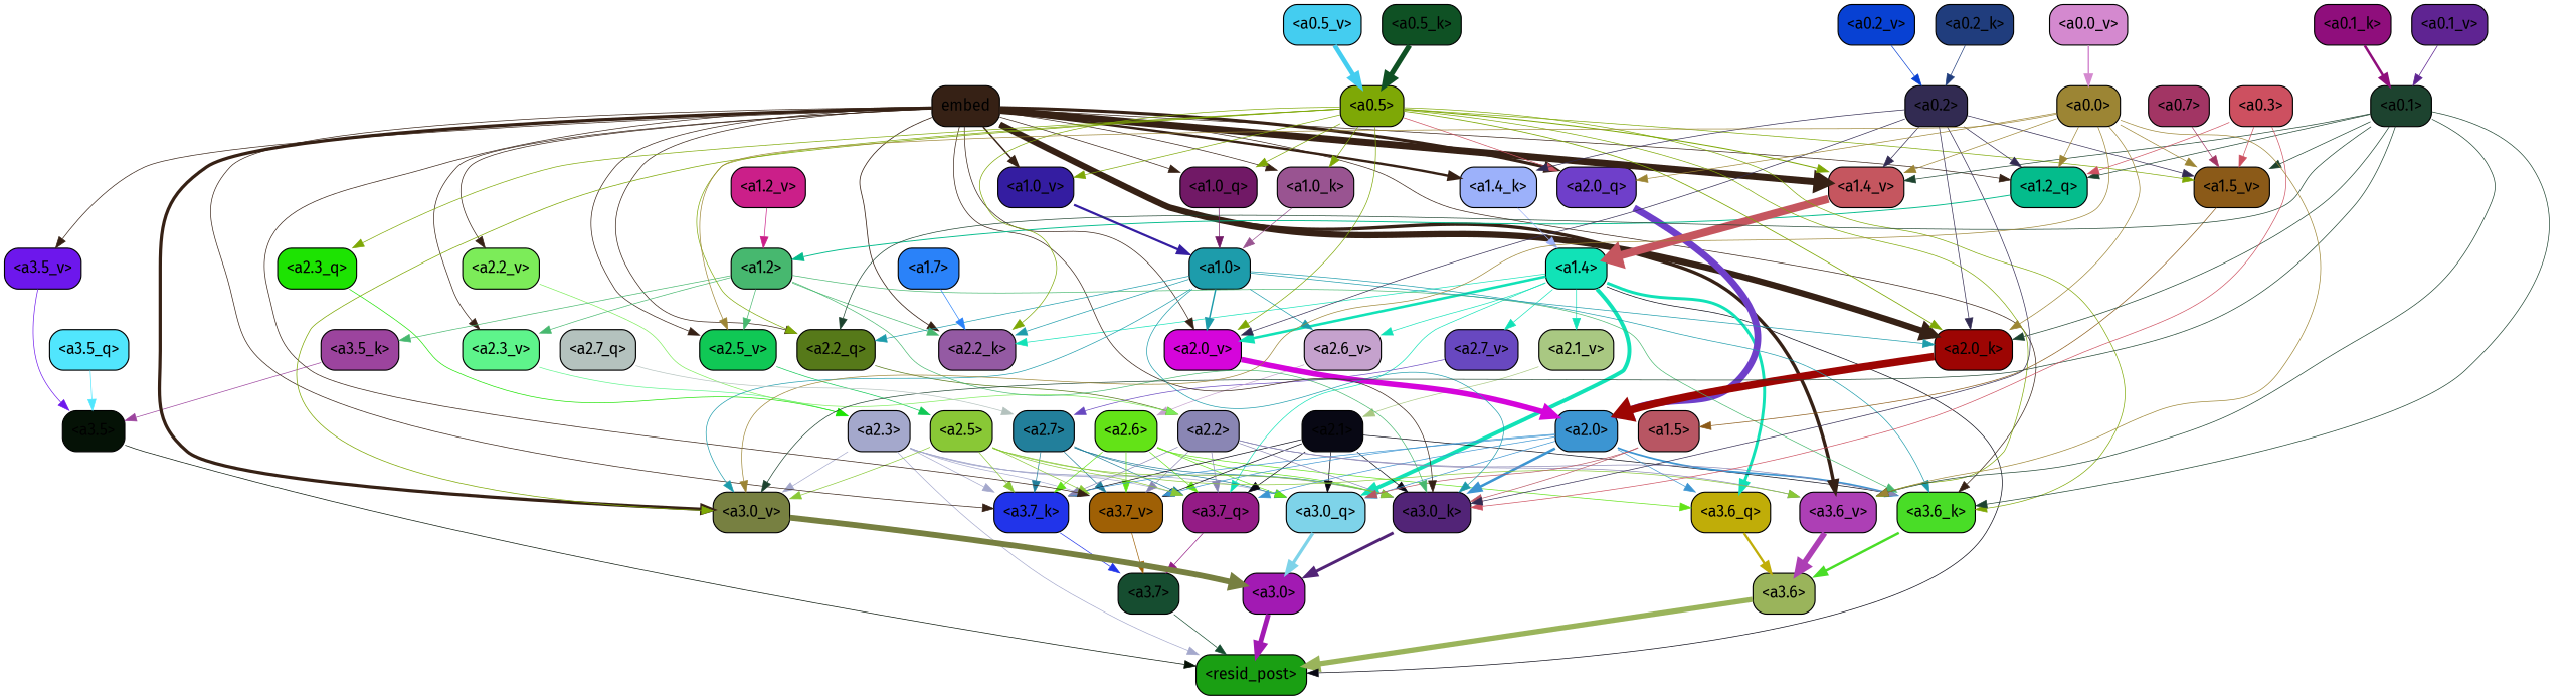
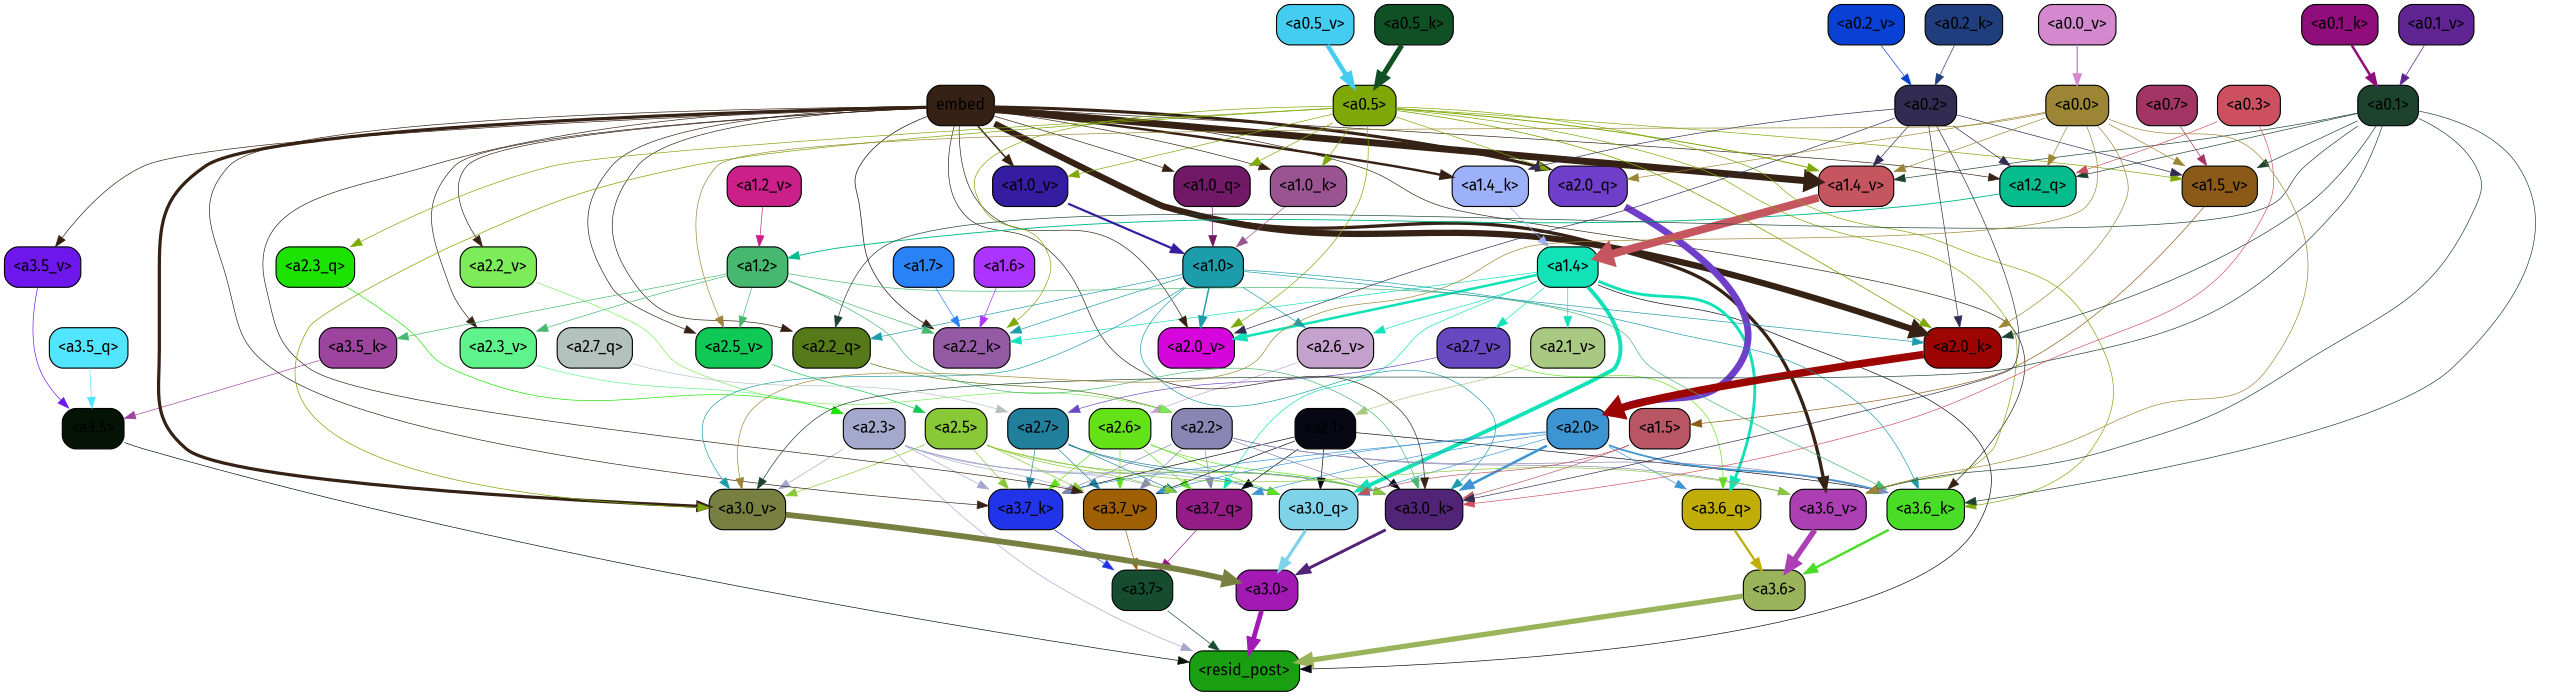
  strict digraph {
    fontname="Fira Sans"
    splines=true
    node [color=black fontname="Fira Sans" shape=box style="filled, rounded"]
    edge [color="#362115" fontname="Fira Sans" penwidth=0.6]
    "<a3.7>" [fillcolor="#164d30"]
    "<resid_post>" [fillcolor="#1a9f13"]
    "<a3.6>" [fillcolor="#9ab45b"]
    "<a3.5>" [fillcolor="#051206"]
    "<a3.0>" [fillcolor="#a21ab3"]
    "<a2.3>" [fillcolor="#a4a8cc"]
    "<a3.7_q>" [fillcolor="#941c86"]
    "<a3.0_q>" [fillcolor="#7ed3e9"]
    "<a3.7_k>" [fillcolor="#2134ea"]
    "<a3.0_k>" [fillcolor="#522477"]
    "<a3.7_v>" [fillcolor="#9f6005"]
    "<a3.0_v>" [fillcolor="#778041"]
    "<a1.4>" [fillcolor="#11e2b7"]
    "<a3.6_q>" [fillcolor="#c0ad08"]
    "<a2.2_k>" [fillcolor="#945aa3"]
    "<a2.7_v>" [fillcolor="#6848c0"]
    "<a2.6_v>" [fillcolor="#c5a2cd"]
    "<a2.1_v>" [fillcolor="#a9c882"]
    "<a2.0_v>" [fillcolor="#d505db"]
    "<a2.7>" [fillcolor="#227f9b"]
    "<a2.6>" [fillcolor="#63e317"]
    "<a2.1>" [fillcolor="#080814"]
    "<a2.0>" [fillcolor="#3c95d2"]
    "<a2.2>" [fillcolor="#8a86b4"]
    "<a3.6_k>" [fillcolor="#49dd27"]
    "<a3.6_v>" [fillcolor="#ad3fb5"]
    "<a3.5_q>" [fillcolor="#51e6fd"]
    "<a3.5_k>" [fillcolor="#9c449e"]
    "<a3.5_v>" [fillcolor="#6d17ec"]
    "<a2.5>" [fillcolor="#89c836"]
    "<a1.5>" [fillcolor="#b85663"]
    embed [fillcolor="#362115"]
    "<a2.2_q>" [fillcolor="#567919"]
    "<a2.0_q>" [fillcolor="#6f3fca"]
    "<a2.0_k>" [fillcolor="#9d0503"]
    "<a2.5_v>" [fillcolor="#10c855"]
    "<a2.3_v>" [fillcolor="#5ef48b"]
    "<a2.2_v>" [fillcolor="#7cec59"]
    "<a1.2_q>" [fillcolor="#04bc8c"]
    "<a1.0_q>" [fillcolor="#711966"]
    "<a1.4_k>" [fillcolor="#9cb1fa"]
    "<a1.0_k>" [fillcolor="#995491"]
    "<a1.4_v>" [fillcolor="#c5565f"]
    "<a1.0_v>" [fillcolor="#341da1"]
    "<a1.2>" [fillcolor="#47b86f"]
    "<a1.0>" [fillcolor="#1d9cab"]
    "<a0.5>" [fillcolor="#7ea806"]
    "<a2.3_q>" [fillcolor="#1de302"]
    "<a1.5_v>" [fillcolor="#8b5a18"]
    "<a0.1>" [fillcolor="#1d432f"]
    "<a0.3>" [fillcolor="#cd5060"]
    "<a0.2>" [fillcolor="#322b52"]
    "<a0.0>" [fillcolor="#9c8534"]
    "<a2.7_q>" [fillcolor="#b4c2be"]
    "<a1.7>" [fillcolor="#2a82f9"]
+   "<a1.6>" [fillcolor="#ad33fe"]
    "<a1.2_v>" [fillcolor="#cb1f89"]
    "<a0.7>" [fillcolor="#a23564"]
    "<a0.5_k>" [fillcolor="#0f5124"]
    "<a0.2_k>" [fillcolor="#203d7d"]
    "<a0.1_k>" [fillcolor="#8f0e7c"]
    "<a0.5_v>" [fillcolor="#44cdf0"]
    "<a0.2_v>" [fillcolor="#0841d3"]
    "<a0.1_v>" [fillcolor="#5f2492"]
    "<a0.0_v>" [fillcolor="#d489cf"]
    "<a3.7>" -> "<resid_post>" [color="#164d30"]
    "<a3.6>" -> "<resid_post>" [color="#9ab45b" penwidth=4.6696330308914185]
    "<a3.5>" -> "<resid_post>" [color="#051206"]
    "<a3.0>" -> "<resid_post>" [color="#a21ab3" penwidth=4.282557368278503]
    "<a2.3>" -> "<resid_post>" [color="#a4a8cc"]
    "<a2.3>" -> "<a3.7_q>" [color="#a4a8cc"]
    "<a2.3>" -> "<a3.0_q>" [color="#a4a8cc"]
    "<a2.3>" -> "<a3.7_k>" [color="#a4a8cc"]
    "<a2.3>" -> "<a3.0_k>" [color="#a4a8cc"]
    "<a2.3>" -> "<a3.7_v>" [color="#a4a8cc"]
    "<a2.3>" -> "<a3.0_v>" [color="#a4a8cc"]
    "<a3.7_q>" -> "<a3.7>" [color="#941c86"]
    "<a3.0_q>" -> "<a3.0>" [color="#7ed3e9" penwidth=2.8638100624084473]
    "<a3.7_k>" -> "<a3.7>" [color="#2134ea"]
    "<a3.0_k>" -> "<a3.0>" [color="#522477" penwidth=2.6274144649505615]
    "<a3.7_v>" -> "<a3.7>" [color="#9f6005"]
    "<a3.0_v>" -> "<a3.0>" [color="#778041" penwidth=5.188832879066467]
    "<a1.4>" -> "<resid_post>" [color="#080814"]
    "<a1.4>" -> "<a3.7_q>" [color="#11e2b7"]
    "<a1.4>" -> "<a3.0_q>" [color="#11e2b7" penwidth=3.4971605762839317]
    "<a1.4>" -> "<a3.6_q>" [color="#11e2b7" penwidth=2.6073555648326874]
    "<a1.4>" -> "<a2.2_k>" [color="#11e2b7"]
    "<a1.4>" -> "<a2.7_v>" [color="#11e2b7"]
    "<a1.4>" -> "<a2.6_v>" [color="#11e2b7"]
    "<a1.4>" -> "<a2.1_v>" [color="#11e2b7"]
    "<a1.4>" -> "<a2.0_v>" [color="#11e2b7" penwidth=2.268670678138733]
    "<a3.6_q>" -> "<a3.6>" [color="#c0ad08" penwidth=2.03758105635643]
    "<a2.7_v>" -> "<a2.7>" [color="#6848c0"]
    "<a2.6_v>" -> "<a2.6>" [color="#c5a2cd"]
    "<a2.1_v>" -> "<a2.1>" [color="#a9c882"]
-   "<a2.0_v>" -> "<a2.0>" [color="#d505db" penwidth=4.906715989112854]
    "<a2.7>" -> "<a3.7_q>" [color="#227f9b"]
    "<a2.7>" -> "<a3.0_q>" [color="#227f9b"]
    "<a2.7>" -> "<a3.7_k>" [color="#227f9b"]
    "<a2.7>" -> "<a3.0_k>" [color="#227f9b"]
    "<a2.7>" -> "<a3.7_v>" [color="#227f9b"]
    "<a2.6>" -> "<a3.7_q>" [color="#63e317"]
    "<a2.6>" -> "<a3.0_q>" [color="#63e317"]
    "<a2.6>" -> "<a3.7_k>" [color="#63e317"]
    "<a2.6>" -> "<a3.0_k>" [color="#63e317"]
    "<a2.6>" -> "<a3.7_v>" [color="#63e317"]
-   "<a2.6>" -> "<a3.6_q>" [color="#63e317"]
+   "<a2.7_v>" -> "<a3.6_q>" [color="#63e317"]
    "<a2.1>" -> "<a3.7_q>" [color="#080814"]
    "<a2.1>" -> "<a3.0_q>" [color="#080814"]
    "<a2.1>" -> "<a3.7_k>" [color="#080814"]
    "<a2.1>" -> "<a3.0_k>" [color="#080814"]
    "<a2.1>" -> "<a3.7_v>" [color="#080814"]
    "<a2.1>" -> "<a3.6_k>" [color="#080814"]
    "<a2.0>" -> "<a3.7_q>" [color="#3c95d2"]
    "<a2.0>" -> "<a3.0_q>" [color="#3c95d2"]
    "<a2.0>" -> "<a3.7_k>" [color="#3c95d2"]
    "<a2.0>" -> "<a3.0_k>" [color="#3c95d2" penwidth=2.270527422428131]
    "<a2.0>" -> "<a3.7_v>" [color="#3c95d2"]
    "<a2.0>" -> "<a3.6_q>" [color="#3c95d2"]
    "<a2.0>" -> "<a3.6_k>" [color="#3c95d2" penwidth=1.5568191409111023]
    "<a2.2>" -> "<a3.7_q>" [color="#8a86b4"]
    "<a2.2>" -> "<a3.7_k>" [color="#8a86b4"]
    "<a2.2>" -> "<a3.0_k>" [color="#8a86b4"]
    "<a2.2>" -> "<a3.7_v>" [color="#8a86b4"]
    "<a2.2>" -> "<a3.6_k>" [color="#8a86b4"]
    "<a2.2>" -> "<a3.6_v>" [color="#8a86b4"]
    "<a3.6_k>" -> "<a3.6>" [color="#49dd27" penwidth=2.174198240041733]
    "<a3.6_v>" -> "<a3.6>" [color="#ad3fb5" penwidth=5.002329230308533]
    "<a3.5_q>" -> "<a3.5>" [color="#51e6fd"]
    "<a3.5_k>" -> "<a3.5>" [color="#9c449e"]
    "<a3.5_v>" -> "<a3.5>" [color="#6d17ec"]
    "<a2.5>" -> "<a3.7_q>" [color="#89c836"]
    "<a2.5>" -> "<a3.7_k>" [color="#89c836"]
    "<a2.5>" -> "<a3.0_k>" [color="#89c836"]
    "<a2.5>" -> "<a3.7_v>" [color="#89c836"]
    "<a2.5>" -> "<a3.0_v>" [color="#89c836"]
    "<a2.5>" -> "<a3.6_v>" [color="#89c836"]
    "<a1.5>" -> "<a3.0_q>" [color="#b85663"]
    "<a1.5>" -> "<a3.0_k>" [color="#b85663"]
    embed -> "<a3.7_k>"
    embed -> "<a3.0_k>"
    embed -> "<a3.7_v>"
    embed -> "<a3.0_v>" [penwidth=2.8686431646347046]
    embed -> "<a2.2_k>" [penwidth=0.67606520652771]
    embed -> "<a2.0_v>"
    embed -> "<a3.6_k>"
    embed -> "<a3.6_v>" [penwidth=2.9588699340820312]
    embed -> "<a3.5_v>"
    embed -> "<a2.2_q>"
    embed -> "<a2.0_q>" [penwidth=2.7617180347442627]
    embed -> "<a2.0_k>" [penwidth=5.615107178688049]
    embed -> "<a2.5_v>"
    embed -> "<a2.3_v>"
    embed -> "<a2.2_v>"
    embed -> "<a1.2_q>"
    embed -> "<a1.0_q>"
    embed -> "<a1.4_k>" [penwidth=2.1468217372894287]
    embed -> "<a1.0_k>"
    embed -> "<a1.4_v>" [penwidth=6.189999580383301]
    embed -> "<a1.0_v>" [penwidth=1.3123979568481445]
    "<a2.2_q>" -> "<a2.2>" [color="#567919" penwidth=0.6340763568878174]
    "<a2.0_q>" -> "<a2.0>" [color="#6f3fca" penwidth=6.0160088539123535]
    "<a2.0_k>" -> "<a2.0>" [color="#9d0503" penwidth=6.773025274276733]
    "<a2.5_v>" -> "<a2.5>" [color="#10c855"]
    "<a2.3_v>" -> "<a2.3>" [color="#5ef48b"]
    "<a2.2_v>" -> "<a2.2>" [color="#7cec59"]
    "<a1.2_q>" -> "<a1.2>" [color="#04bc8c" penwidth=0.836545467376709]
    "<a1.0_q>" -> "<a1.0>" [color="#711966"]
    "<a1.4_k>" -> "<a1.4>" [color="#9cb1fa"]
    "<a1.0_k>" -> "<a1.0>" [color="#995491"]
    "<a1.4_v>" -> "<a1.4>" [color="#c5565f" penwidth=7.093163728713989]
    "<a1.0_v>" -> "<a1.0>" [color="#341da1" penwidth=1.9666723012924194]
    "<a1.2>" -> "<a3.0_k>" [color="#47b86f"]
    "<a1.2>" -> "<a2.2_k>" [color="#47b86f"]
    "<a1.2>" -> "<a3.6_k>" [color="#47b86f"]
    "<a1.2>" -> "<a3.5_k>" [color="#47b86f"]
    "<a1.2>" -> "<a2.5_v>" [color="#47b86f"]
    "<a1.2>" -> "<a2.3_v>" [color="#47b86f"]
    "<a1.0>" -> "<a3.0_k>" [color="#1d9cab"]
    "<a1.0>" -> "<a3.0_v>" [color="#1d9cab"]
    "<a1.0>" -> "<a2.2_k>" [color="#1d9cab"]
    "<a1.0>" -> "<a2.6_v>" [color="#1d9cab"]
    "<a1.0>" -> "<a2.0_v>" [color="#1d9cab" penwidth=1.27996826171875]
    "<a1.0>" -> "<a3.6_k>" [color="#1d9cab"]
    "<a1.0>" -> "<a2.2_q>" [color="#1d9cab"]
    "<a1.0>" -> "<a2.0_k>" [color="#1d9cab"]
    "<a0.5>" -> "<a3.0_v>" [color="#7ea806" penwidth=0.6421224474906921]
    "<a0.5>" -> "<a2.2_k>" [color="#7ea806"]
    "<a0.5>" -> "<a2.0_v>" [color="#7ea806"]
    "<a0.5>" -> "<a3.6_k>" [color="#7ea806"]
    "<a0.5>" -> "<a3.6_v>" [color="#7ea806"]
-   "<a0.5>" -> "<a2.2_q>" [color="#7ea806"]
-   "<a0.5>" -> "<a2.0_q>" [color="#cd5060"]
+   "<a0.5>" -> "<a2.0_q>" [color="#7ea806"]
    "<a0.5>" -> "<a2.0_k>" [color="#7ea806" penwidth=0.7151575088500977]
    "<a0.5>" -> "<a1.0_q>" [color="#7ea806"]
    "<a0.5>" -> "<a1.0_k>" [color="#7ea806"]
    "<a0.5>" -> "<a1.4_v>" [color="#7ea806" penwidth=0.8927993774414062]
    "<a0.5>" -> "<a1.0_v>" [color="#7ea806"]
    "<a0.5>" -> "<a2.3_q>" [color="#7ea806"]
    "<a0.5>" -> "<a1.5_v>" [color="#7ea806"]
    "<a2.3_q>" -> "<a2.3>" [color="#1de302"]
    "<a1.5_v>" -> "<a1.5>" [color="#8b5a18"]
    "<a0.1>" -> "<a3.0_v>" [color="#1d432f"]
    "<a0.1>" -> "<a3.6_k>" [color="#1d432f"]
    "<a0.1>" -> "<a3.6_v>" [color="#1d432f"]
    "<a0.1>" -> "<a2.2_q>" [color="#1d432f"]
    "<a0.1>" -> "<a2.0_k>" [color="#1d432f"]
    "<a0.1>" -> "<a1.2_q>" [color="#1d432f"]
    "<a0.1>" -> "<a1.4_v>" [color="#1d432f"]
    "<a0.1>" -> "<a1.5_v>" [color="#1d432f"]
    "<a0.3>" -> "<a3.0_k>" [color="#cd5060"]
    "<a0.3>" -> "<a1.2_q>" [color="#cd5060"]
-   "<a0.3>" -> "<a1.5_v>" [color="#cd5060"]
    "<a0.2>" -> "<a3.0_k>" [color="#322b52"]
    "<a0.2>" -> "<a2.0_v>" [color="#322b52"]
    "<a0.2>" -> "<a2.0_k>" [color="#322b52"]
    "<a0.2>" -> "<a1.2_q>" [color="#322b52"]
    "<a0.2>" -> "<a1.4_k>" [color="#322b52"]
    "<a0.2>" -> "<a1.4_v>" [color="#322b52"]
    "<a0.2>" -> "<a1.5_v>" [color="#322b52"]
    "<a0.0>" -> "<a3.0_v>" [color="#9c8534"]
    "<a0.0>" -> "<a3.6_v>" [color="#9c8534"]
    "<a0.0>" -> "<a2.0_q>" [color="#9c8534"]
    "<a0.0>" -> "<a2.0_k>" [color="#9c8534"]
    "<a0.0>" -> "<a2.5_v>" [color="#9c8534"]
    "<a0.0>" -> "<a1.2_q>" [color="#9c8534"]
    "<a0.0>" -> "<a1.4_v>" [color="#9c8534"]
    "<a0.0>" -> "<a1.5_v>" [color="#9c8534"]
    "<a2.7_q>" -> "<a2.7>" [color="#b4c2be"]
    "<a1.7>" -> "<a2.2_k>" [color="#2a82f9"]
+   "<a1.6>" -> "<a2.2_k>" [color="#ad33fe"]
    "<a1.2_v>" -> "<a1.2>" [color="#cb1f89"]
    "<a0.7>" -> "<a1.5_v>" [color="#a23564"]
    "<a0.5_k>" -> "<a0.5>" [color="#0f5124" penwidth=4.577519536018372]
    "<a0.2_k>" -> "<a0.2>" [color="#203d7d"]
    "<a0.1_k>" -> "<a0.1>" [color="#8f0e7c" penwidth=2.2273199558258057]
    "<a0.5_v>" -> "<a0.5>" [color="#44cdf0" penwidth=4.062177300453186]
    "<a0.2_v>" -> "<a0.2>" [color="#0841d3"]
    "<a0.1_v>" -> "<a0.1>" [color="#5f2492" penwidth=0.654442310333252]
    "<a0.0_v>" -> "<a0.0>" [color="#d489cf" penwidth=1.307939052581787]
  }
